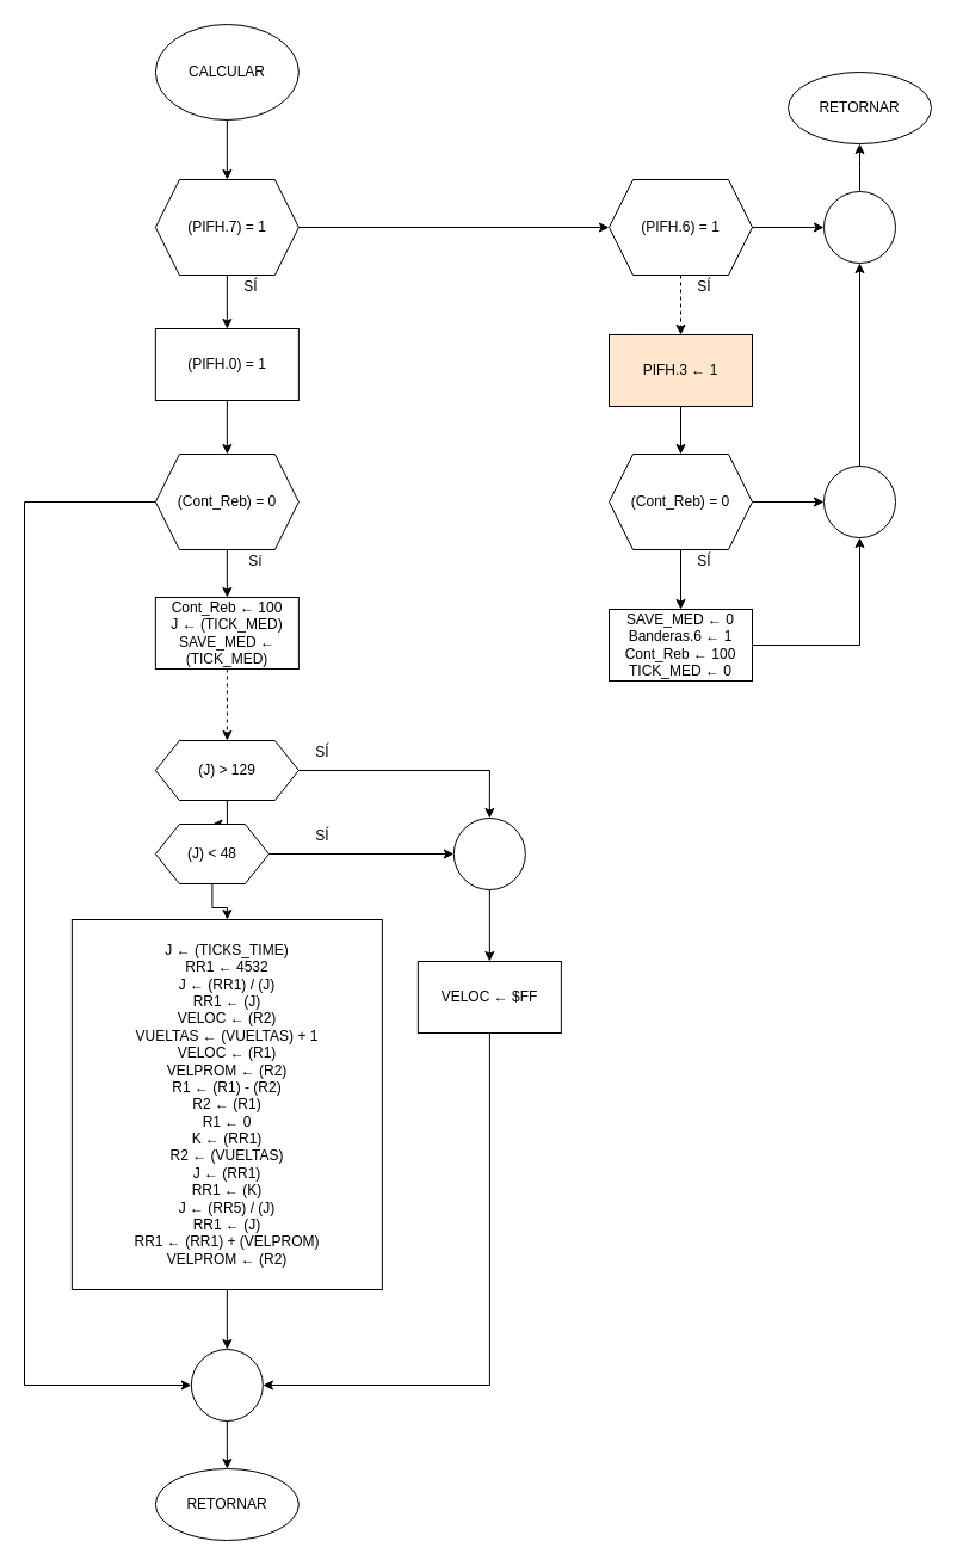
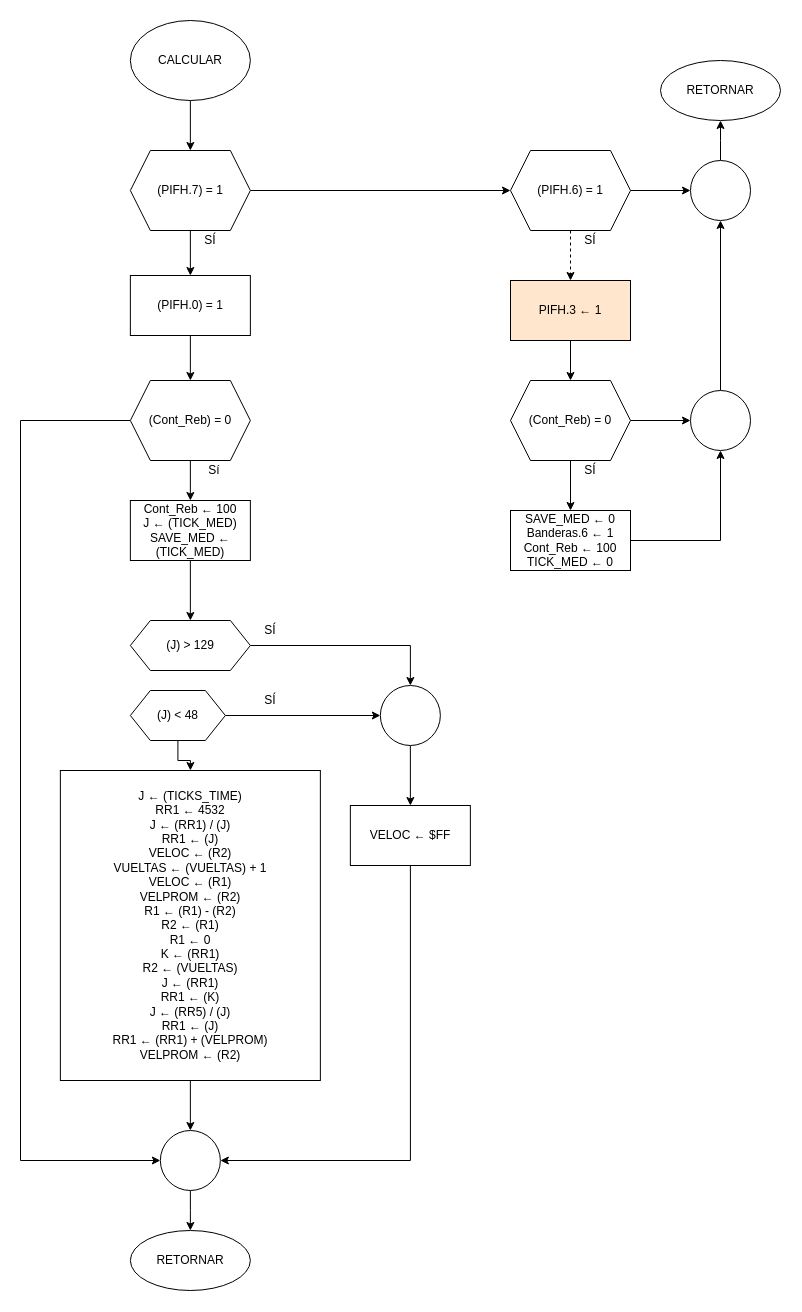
  <mxCell id="0" />
  <mxCell id="1" parent="0" />
  <mxCell id="2" value="" style="edgeStyle=orthogonalEdgeStyle;rounded=0;orthogonalLoop=1;jettySize=auto;html=1;" edge="1" parent="1" source="3" target="6"><mxGeometry relative="1" as="geometry" /></mxCell>
  <mxCell id="3" value="CALCULAR" style="ellipse;whiteSpace=wrap;html=1;" vertex="1" parent="1"><mxGeometry x="129.86" width="120" height="80" as="geometry" y="20" /></mxCell>
  <mxCell id="4" value="" style="edgeStyle=orthogonalEdgeStyle;rounded=0;orthogonalLoop=1;jettySize=auto;html=1;" edge="1" parent="1" source="6" target="9"><mxGeometry relative="1" as="geometry" /></mxCell>
  <mxCell id="5" value="" style="edgeStyle=orthogonalEdgeStyle;rounded=0;orthogonalLoop=1;jettySize=auto;html=1;" edge="1" parent="1" source="6" target="11"><mxGeometry relative="1" as="geometry" /></mxCell>
  <mxCell id="6" value="(PIFH.7) = 1" style="shape=hexagon;perimeter=hexagonPerimeter2;whiteSpace=wrap;html=1;fixedSize=1;" vertex="1" parent="1"><mxGeometry x="129.86" y="150" width="120" height="80" as="geometry" /></mxCell>
  <mxCell id="7" value="" style="edgeStyle=orthogonalEdgeStyle;rounded=0;orthogonalLoop=1;jettySize=auto;html=1;dashed=1;" edge="1" parent="1" source="9" target="34"><mxGeometry relative="1" as="geometry" /></mxCell>
  <mxCell id="8" value="" style="edgeStyle=orthogonalEdgeStyle;rounded=0;orthogonalLoop=1;jettySize=auto;html=1;" edge="1" parent="1" source="9" target="41"><mxGeometry relative="1" as="geometry" /></mxCell>
  <mxCell id="9" value="(PIFH.6) = 1" style="shape=hexagon;perimeter=hexagonPerimeter2;whiteSpace=wrap;html=1;fixedSize=1;" vertex="1" parent="1"><mxGeometry x="510" y="150" width="120" height="80" as="geometry" /></mxCell>
  <mxCell id="10" value="" style="edgeStyle=orthogonalEdgeStyle;rounded=0;orthogonalLoop=1;jettySize=auto;html=1;" edge="1" parent="1" source="11" target="14"><mxGeometry relative="1" as="geometry" /></mxCell>
  <mxCell id="11" value="&lt;span&gt;(PIFH.0) = 1&lt;br&gt;&lt;/span&gt;" style="whiteSpace=wrap;html=1;" vertex="1" parent="1"><mxGeometry x="129.86" y="275" width="120" height="60" as="geometry" /></mxCell>
  <mxCell id="12" value="" style="edgeStyle=orthogonalEdgeStyle;rounded=0;orthogonalLoop=1;jettySize=auto;html=1;" edge="1" parent="1" source="14" target="16"><mxGeometry relative="1" as="geometry" /></mxCell>
  <mxCell id="13" style="edgeStyle=orthogonalEdgeStyle;rounded=0;orthogonalLoop=1;jettySize=auto;html=1;entryX=0;entryY=0.5;entryDx=0;entryDy=0;" edge="1" parent="1" source="14" target="27"><mxGeometry relative="1" as="geometry"><mxPoint x="59.86" y="1360" as="targetPoint" /><Array as="points"><mxPoint x="20" y="420" /><mxPoint x="20" y="1160" /></Array></mxGeometry></mxCell>
  <mxCell id="14" value="(Cont_Reb) = 0" style="shape=hexagon;perimeter=hexagonPerimeter2;whiteSpace=wrap;html=1;fixedSize=1;" vertex="1" parent="1"><mxGeometry x="129.86" y="380" width="120" height="80" as="geometry" /></mxCell>
- <mxCell id="15" value="" style="edgeStyle=orthogonalEdgeStyle;rounded=0;orthogonalLoop=1;jettySize=auto;html=1;dashed=1;" edge="1" parent="1" source="16" target="20"><mxGeometry relative="1" as="geometry" /></mxCell>
+ <mxCell id="15" value="" style="edgeStyle=orthogonalEdgeStyle;rounded=0;orthogonalLoop=1;jettySize=auto;html=1;" edge="1" parent="1" source="16" target="20"><mxGeometry relative="1" as="geometry" /></mxCell>
  <mxCell id="16" value="Cont_Reb ← 100&lt;br&gt;J ← (TICK_MED)&lt;br&gt;SAVE_MED ← (TICK_MED)" style="whiteSpace=wrap;html=1;" vertex="1" parent="1"><mxGeometry x="129.86" y="500" width="120" height="60" as="geometry" /></mxCell>
  <mxCell id="17" value="Sí" style="text;html=1;strokeColor=none;fillColor=none;align=center;verticalAlign=middle;whiteSpace=wrap;rounded=0;" vertex="1" parent="1"><mxGeometry x="193.86" y="460" width="40" height="20" as="geometry" /></mxCell>
- <mxCell id="18" value="" style="edgeStyle=orthogonalEdgeStyle;rounded=0;orthogonalLoop=1;jettySize=auto;html=1;" edge="1" parent="1" source="20" target="23"><mxGeometry relative="1" as="geometry" /></mxCell>
  <mxCell id="19" style="edgeStyle=orthogonalEdgeStyle;rounded=0;orthogonalLoop=1;jettySize=auto;html=1;entryX=0.5;entryY=0;entryDx=0;entryDy=0;" edge="1" parent="1" source="20" target="29"><mxGeometry relative="1" as="geometry" /></mxCell>
  <mxCell id="20" value="(J) &amp;gt; 129" style="shape=hexagon;perimeter=hexagonPerimeter2;whiteSpace=wrap;html=1;fixedSize=1;" vertex="1" parent="1"><mxGeometry x="129.86" y="620" width="120" height="50" as="geometry" /></mxCell>
  <mxCell id="21" value="" style="edgeStyle=orthogonalEdgeStyle;rounded=0;orthogonalLoop=1;jettySize=auto;html=1;" edge="1" parent="1" source="23" target="25"><mxGeometry relative="1" as="geometry" /></mxCell>
  <mxCell id="22" style="edgeStyle=orthogonalEdgeStyle;rounded=0;orthogonalLoop=1;jettySize=auto;html=1;entryX=0;entryY=0.5;entryDx=0;entryDy=0;" edge="1" parent="1" source="23" target="29"><mxGeometry relative="1" as="geometry" /></mxCell>
  <mxCell id="23" value="(J) &amp;lt; 48" style="shape=hexagon;perimeter=hexagonPerimeter2;whiteSpace=wrap;html=1;fixedSize=1;" vertex="1" parent="1"><mxGeometry x="129.86" y="690" width="95" height="50" as="geometry" /></mxCell>
  <mxCell id="24" value="" style="edgeStyle=orthogonalEdgeStyle;rounded=0;orthogonalLoop=1;jettySize=auto;html=1;" edge="1" parent="1" source="25" target="27"><mxGeometry relative="1" as="geometry" /></mxCell>
  <mxCell id="25" value="J ← (TICKS_TIME)&lt;br&gt;RR1 ← 4532&lt;br&gt;J ← (RR1) / (J)&lt;br&gt;RR1 ← (J)&lt;br&gt;VELOC ← (R2)&lt;br&gt;VUELTAS ← (VUELTAS) + 1&lt;br&gt;VELOC ← (R1)&lt;br&gt;VELPROM ← (R2)&lt;br&gt;R1 ← (R1) - (R2)&lt;br&gt;R2 ← (R1)&lt;br&gt;R1 ← 0&lt;br&gt;K ← (RR1)&lt;br&gt;R2 ← (VUELTAS)&lt;br&gt;J ← (RR1)&lt;br&gt;RR1 ← (K)&lt;br&gt;J ← (RR5) / (J)&lt;br&gt;RR1 ← (J)&lt;br&gt;RR1 ← (RR1) + (VELPROM)&lt;br&gt;VELPROM ← (R2)" style="whiteSpace=wrap;html=1;" vertex="1" parent="1"><mxGeometry x="59.86" y="770" width="260" height="310" as="geometry" /></mxCell>
  <mxCell id="26" value="" style="edgeStyle=orthogonalEdgeStyle;rounded=0;orthogonalLoop=1;jettySize=auto;html=1;" edge="1" parent="1" source="27"><mxGeometry relative="1" as="geometry"><mxPoint x="189.86" y="1230" as="targetPoint" /></mxGeometry></mxCell>
  <mxCell id="27" value="" style="ellipse;whiteSpace=wrap;html=1;aspect=fixed;" vertex="1" parent="1"><mxGeometry x="159.86" y="1130" width="60" height="60" as="geometry" /></mxCell>
  <mxCell id="28" value="" style="edgeStyle=orthogonalEdgeStyle;rounded=0;orthogonalLoop=1;jettySize=auto;html=1;" edge="1" parent="1" source="29" target="31"><mxGeometry relative="1" as="geometry" /></mxCell>
  <mxCell id="29" value="" style="ellipse;whiteSpace=wrap;html=1;aspect=fixed;" vertex="1" parent="1"><mxGeometry x="379.86" y="685" width="60" height="60" as="geometry" /></mxCell>
  <mxCell id="30" style="edgeStyle=orthogonalEdgeStyle;rounded=0;orthogonalLoop=1;jettySize=auto;html=1;entryX=1;entryY=0.5;entryDx=0;entryDy=0;" edge="1" parent="1" source="31" target="27"><mxGeometry relative="1" as="geometry"><Array as="points"><mxPoint x="409.86" y="1160" /></Array></mxGeometry></mxCell>
  <mxCell id="31" value="VELOC ← $FF" style="whiteSpace=wrap;html=1;" vertex="1" parent="1"><mxGeometry x="349.86" y="805" width="120" height="60" as="geometry" /></mxCell>
  <mxCell id="32" value="SÍ" style="text;html=1;strokeColor=none;fillColor=none;align=center;verticalAlign=middle;whiteSpace=wrap;rounded=0;" vertex="1" parent="1"><mxGeometry x="189.86" y="230" width="40" height="20" as="geometry" /></mxCell>
  <mxCell id="33" value="" style="edgeStyle=orthogonalEdgeStyle;rounded=0;orthogonalLoop=1;jettySize=auto;html=1;" edge="1" parent="1" source="34" target="37"><mxGeometry relative="1" as="geometry" /></mxCell>
  <mxCell id="34" value="PIFH.3 ← 1" style="whiteSpace=wrap;html=1;fillColor=#ffe6cc;" vertex="1" parent="1"><mxGeometry x="510" y="280" width="120" height="60" as="geometry" /></mxCell>
  <mxCell id="35" value="" style="edgeStyle=orthogonalEdgeStyle;rounded=0;orthogonalLoop=1;jettySize=auto;html=1;" edge="1" parent="1" source="37" target="39"><mxGeometry relative="1" as="geometry" /></mxCell>
  <mxCell id="36" value="" style="edgeStyle=orthogonalEdgeStyle;rounded=0;orthogonalLoop=1;jettySize=auto;html=1;" edge="1" parent="1" source="37" target="43"><mxGeometry relative="1" as="geometry" /></mxCell>
  <mxCell id="37" value="(Cont_Reb) = 0" style="shape=hexagon;perimeter=hexagonPerimeter2;whiteSpace=wrap;html=1;fixedSize=1;" vertex="1" parent="1"><mxGeometry x="510" y="380" width="120" height="80" as="geometry" /></mxCell>
  <mxCell id="38" style="edgeStyle=orthogonalEdgeStyle;rounded=0;orthogonalLoop=1;jettySize=auto;html=1;entryX=0.5;entryY=1;entryDx=0;entryDy=0;" edge="1" parent="1" source="39" target="43"><mxGeometry relative="1" as="geometry" /></mxCell>
  <mxCell id="39" value="SAVE_MED ← 0&lt;br&gt;Banderas.6 ← 1&lt;br&gt;Cont_Reb ← 100&lt;br&gt;TICK_MED ← 0" style="whiteSpace=wrap;html=1;" vertex="1" parent="1"><mxGeometry x="510" y="510" width="120" height="60" as="geometry" /></mxCell>
  <mxCell id="40" value="" style="edgeStyle=orthogonalEdgeStyle;rounded=0;orthogonalLoop=1;jettySize=auto;html=1;" edge="1" parent="1" source="41"><mxGeometry relative="1" as="geometry"><mxPoint x="720" y="120" as="targetPoint" /></mxGeometry></mxCell>
  <mxCell id="41" value="" style="ellipse;whiteSpace=wrap;html=1;aspect=fixed;" vertex="1" parent="1"><mxGeometry x="690" y="160" width="60" height="60" as="geometry" /></mxCell>
  <mxCell id="42" style="edgeStyle=orthogonalEdgeStyle;rounded=0;orthogonalLoop=1;jettySize=auto;html=1;entryX=0.5;entryY=1;entryDx=0;entryDy=0;" edge="1" parent="1" source="43" target="41"><mxGeometry relative="1" as="geometry" /></mxCell>
  <mxCell id="43" value="" style="ellipse;whiteSpace=wrap;html=1;aspect=fixed;" vertex="1" parent="1"><mxGeometry x="690" y="390" width="60" height="60" as="geometry" /></mxCell>
  <mxCell id="44" value="SÍ" style="text;html=1;strokeColor=none;fillColor=none;align=center;verticalAlign=middle;whiteSpace=wrap;rounded=0;" vertex="1" parent="1"><mxGeometry x="570" y="230" width="40" height="20" as="geometry" /></mxCell>
  <mxCell id="45" value="SÍ" style="text;html=1;strokeColor=none;fillColor=none;align=center;verticalAlign=middle;whiteSpace=wrap;rounded=0;" vertex="1" parent="1"><mxGeometry x="570" y="460" width="40" height="20" as="geometry" /></mxCell>
  <mxCell id="46" value="SÍ" style="text;html=1;strokeColor=none;fillColor=none;align=center;verticalAlign=middle;whiteSpace=wrap;rounded=0;" vertex="1" parent="1"><mxGeometry x="249.86" y="690" width="40" height="20" as="geometry" /></mxCell>
  <mxCell id="47" value="SÍ" style="text;html=1;strokeColor=none;fillColor=none;align=center;verticalAlign=middle;whiteSpace=wrap;rounded=0;" vertex="1" parent="1"><mxGeometry x="249.86" y="620" width="40" height="20" as="geometry" /></mxCell>
  <mxCell id="48" value="RETORNAR&lt;span style=&quot;color: rgba(0 , 0 , 0 , 0) ; font-family: monospace ; font-size: 0px&quot;&gt;%3CmxGraphModel%3E%3Croot%3E%3CmxCell%20id%3D%220%22%2F%3E%3CmxCell%20id%3D%221%22%20parent%3D%220%22%2F%3E%3CmxCell%20id%3D%222%22%20value%3D%22S%C3%8D%22%20style%3D%22text%3Bhtml%3D1%3BstrokeColor%3Dnone%3BfillColor%3Dnone%3Balign%3Dcenter%3BverticalAlign%3Dmiddle%3BwhiteSpace%3Dwrap%3Brounded%3D0%3B%22%20vertex%3D%221%22%20parent%3D%221%22%3E%3CmxGeometry%20x%3D%22474%22%20y%3D%22465%22%20width%3D%2240%22%20height%3D%2220%22%20as%3D%22geometry%22%2F%3E%3C%2FmxCell%3E%3C%2Froot%3E%3C%2FmxGraphModel%3E&lt;/span&gt;" style="ellipse;whiteSpace=wrap;html=1;" vertex="1" parent="1"><mxGeometry x="660" y="60" width="120" height="60" as="geometry" /></mxCell>
  <mxCell id="49" value="RETORNAR&lt;span style=&quot;color: rgba(0 , 0 , 0 , 0) ; font-family: monospace ; font-size: 0px&quot;&gt;%3CmxGraphModel%3E%3Croot%3E%3CmxCell%20id%3D%220%22%2F%3E%3CmxCell%20id%3D%221%22%20parent%3D%220%22%2F%3E%3CmxCell%20id%3D%222%22%20value%3D%22S%C3%8D%22%20style%3D%22text%3Bhtml%3D1%3BstrokeColor%3Dnone%3BfillColor%3Dnone%3Balign%3Dcenter%3BverticalAlign%3Dmiddle%3BwhiteSpace%3Dwrap%3Brounded%3D0%3B%22%20vertex%3D%221%22%20parent%3D%221%22%3E%3CmxGeometry%20x%3D%22474%22%20y%3D%22465%22%20width%3D%2240%22%20height%3D%2220%22%20as%3D%22geometry%22%2F%3E%3C%2FmxCell%3E%3C%2Froot%3E%3C%2FmxGraphModel%3E&lt;/span&gt;" style="ellipse;whiteSpace=wrap;html=1;" vertex="1" parent="1"><mxGeometry x="129.86" y="1230" width="120" height="60" as="geometry" /></mxCell>
